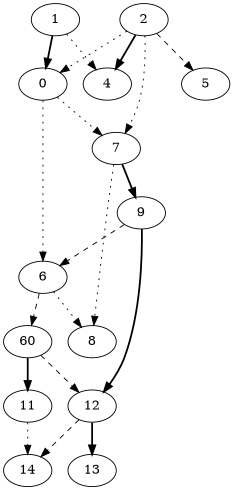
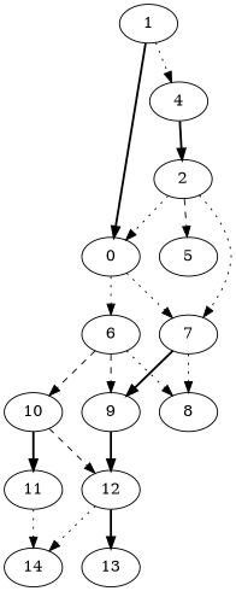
  digraph {
    node [alpha=0.05]
    edge [style=dotted]
    1 [expect_size=39179264]
    n2 [alpha=0.00 expect_size=40503296 label=0]
    4 [alpha=0.17 expect_size=23902208]
    6 [alpha=0.19 expect_size=11048960]
    7 [alpha=0.19 expect_size=45536256]
    8 [alpha=0.11 expect_size=39345152]
    9 [alpha=0.06 expect_size=14955520]
-   10 [alpha=0.15 expect_size=25976832 label=60]
+   10 [alpha=0.15 expect_size=25976832]
    2 [expect_size=30097408]
    5 [alpha=0.09 expect_size=17973248]
    12 [alpha=0.12 expect_size=24568832]
    11 [alpha=0.15 expect_size=13118464]
    14 [alpha=0.08 expect_size=36948992]
    13 [expect_size=36079616]
    1 -> n2 [style=bold]
    1 -> 4
    n2 -> 6
    n2 -> 7
    6 -> 8
-   9 -> 6 [style=dashed]
+   6 -> 9 [style=dashed]
    6 -> 10 [style=dashed]
    7 -> 8
    7 -> 9 [style=bold]
    9 -> 12 [style=bold]
    10 -> 12 [style=dashed]
    10 -> 11 [style=bold]
    2 -> n2
-   2 -> 4 [style=bold]
+   4 -> 2 [style=bold]
    2 -> 7
    2 -> 5 [style=dashed]
-   12 -> 14 [style=dashed]
+   12 -> 14
    12 -> 13 [style=bold]
    11 -> 14
  }
